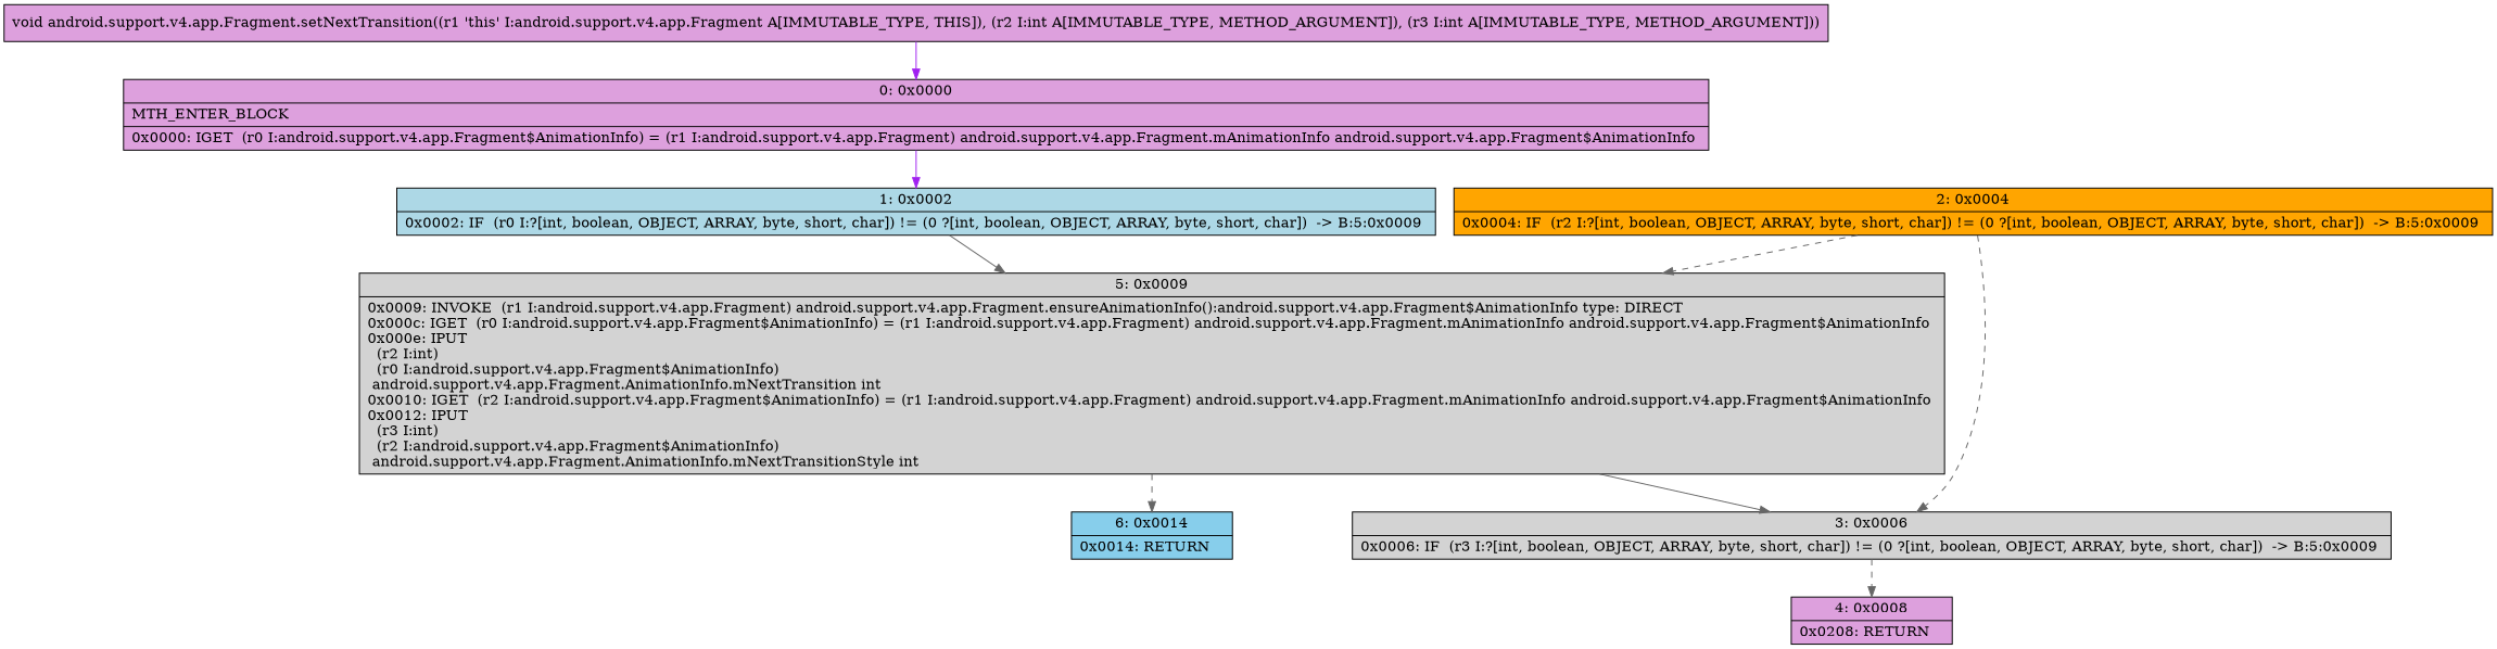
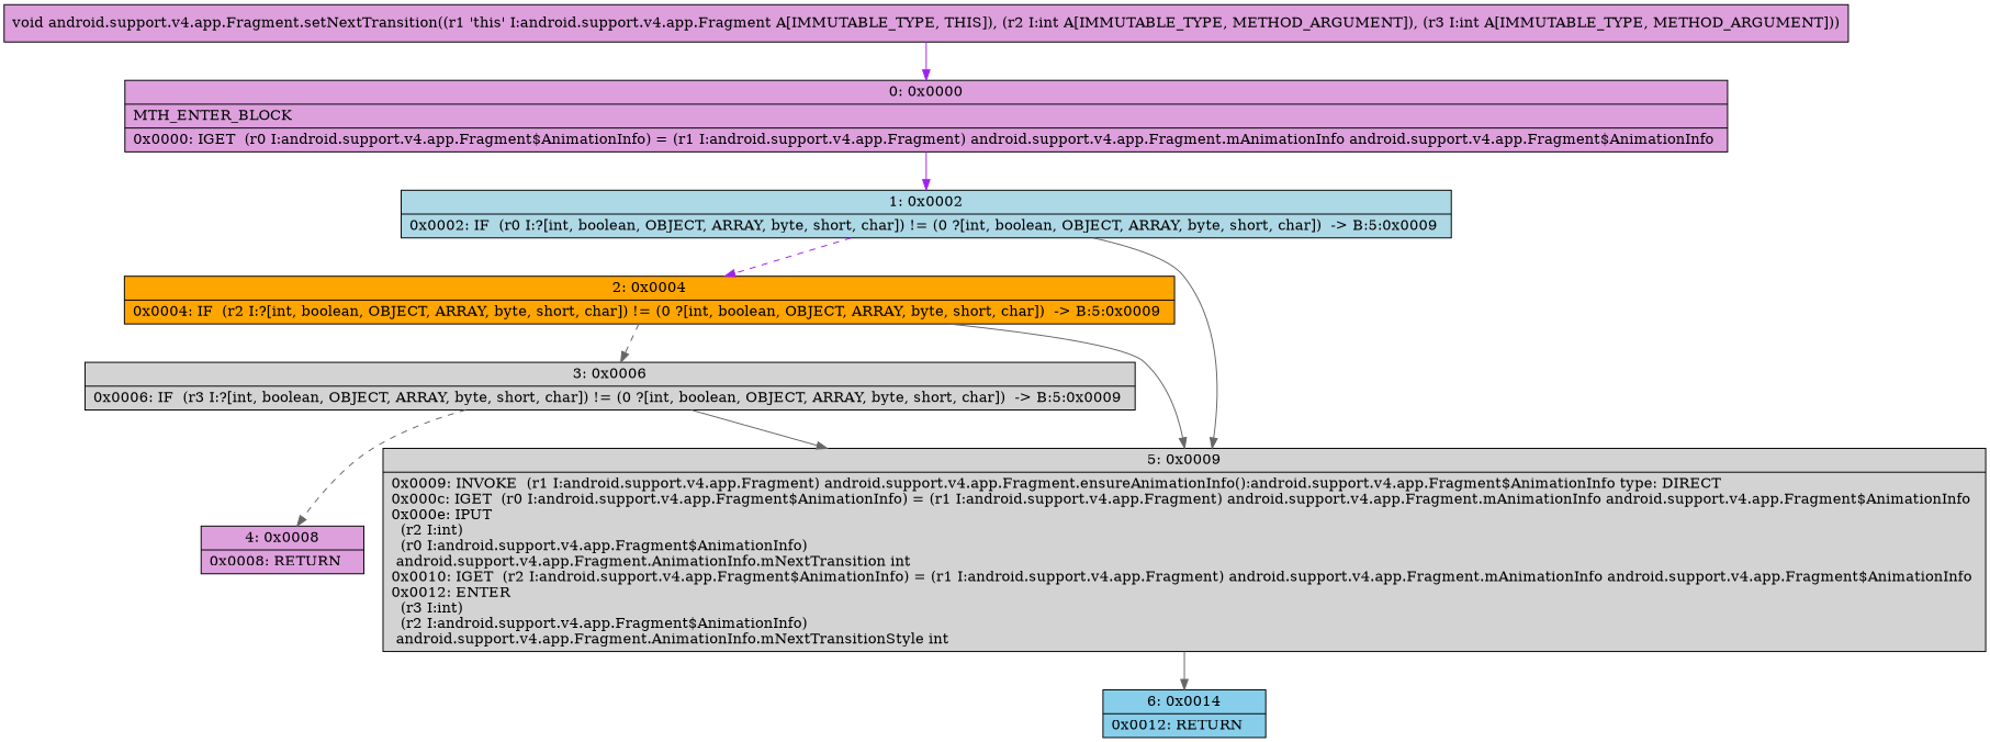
  digraph {
    node [fillcolor=plum shape=record style=filled]
    edge [color=gray40]
    n1 [label="{0\:\ 0x0000|MTH_ENTER_BLOCK\l|0x0000: IGET  (r0 I:android.support.v4.app.Fragment$AnimationInfo) = (r1 I:android.support.v4.app.Fragment) android.support.v4.app.Fragment.mAnimationInfo android.support.v4.app.Fragment$AnimationInfo \l}"]
    n2 [fillcolor=lightblue label="{1\:\ 0x0002|0x0002: IF  (r0 I:?[int, boolean, OBJECT, ARRAY, byte, short, char]) != (0 ?[int, boolean, OBJECT, ARRAY, byte, short, char])  \-\> B:5:0x0009 \l}"]
    n3 [fillcolor=orange label="{2\:\ 0x0004|0x0004: IF  (r2 I:?[int, boolean, OBJECT, ARRAY, byte, short, char]) != (0 ?[int, boolean, OBJECT, ARRAY, byte, short, char])  \-\> B:5:0x0009 \l}"]
-   n4 [fillcolor=lightgrey label="{5\:\ 0x0009|0x0009: INVOKE  (r1 I:android.support.v4.app.Fragment) android.support.v4.app.Fragment.ensureAnimationInfo():android.support.v4.app.Fragment$AnimationInfo type: DIRECT \l0x000c: IGET  (r0 I:android.support.v4.app.Fragment$AnimationInfo) = (r1 I:android.support.v4.app.Fragment) android.support.v4.app.Fragment.mAnimationInfo android.support.v4.app.Fragment$AnimationInfo \l0x000e: IPUT  \l  (r2 I:int)\l  (r0 I:android.support.v4.app.Fragment$AnimationInfo)\l android.support.v4.app.Fragment.AnimationInfo.mNextTransition int \l0x0010: IGET  (r2 I:android.support.v4.app.Fragment$AnimationInfo) = (r1 I:android.support.v4.app.Fragment) android.support.v4.app.Fragment.mAnimationInfo android.support.v4.app.Fragment$AnimationInfo \l0x0012: IPUT  \l  (r3 I:int)\l  (r2 I:android.support.v4.app.Fragment$AnimationInfo)\l android.support.v4.app.Fragment.AnimationInfo.mNextTransitionStyle int \l}"]
+   n4 [fillcolor=lightgrey label="{5\:\ 0x0009|0x0009: INVOKE  (r1 I:android.support.v4.app.Fragment) android.support.v4.app.Fragment.ensureAnimationInfo():android.support.v4.app.Fragment$AnimationInfo type: DIRECT \l0x000c: IGET  (r0 I:android.support.v4.app.Fragment$AnimationInfo) = (r1 I:android.support.v4.app.Fragment) android.support.v4.app.Fragment.mAnimationInfo android.support.v4.app.Fragment$AnimationInfo \l0x000e: IPUT  \l  (r2 I:int)\l  (r0 I:android.support.v4.app.Fragment$AnimationInfo)\l android.support.v4.app.Fragment.AnimationInfo.mNextTransition int \l0x0010: IGET  (r2 I:android.support.v4.app.Fragment$AnimationInfo) = (r1 I:android.support.v4.app.Fragment) android.support.v4.app.Fragment.mAnimationInfo android.support.v4.app.Fragment$AnimationInfo \l0x0012: ENTER  \l  (r3 I:int)\l  (r2 I:android.support.v4.app.Fragment$AnimationInfo)\l android.support.v4.app.Fragment.AnimationInfo.mNextTransitionStyle int \l}"]
    n5 [fillcolor=lightgrey label="{3\:\ 0x0006|0x0006: IF  (r3 I:?[int, boolean, OBJECT, ARRAY, byte, short, char]) != (0 ?[int, boolean, OBJECT, ARRAY, byte, short, char])  \-\> B:5:0x0009 \l}"]
-   n6 [fillcolor=skyblue label="{6\:\ 0x0014|0x0014: RETURN   \l}"]
-   n7 [label="{4\:\ 0x0008|0x0208: RETURN   \l}"]
+   n6 [fillcolor=skyblue label="{6\:\ 0x0014|0x0012: RETURN   \l}"]
+   n7 [label="{4\:\ 0x0008|0x0008: RETURN   \l}"]
    n8 [label="{void android.support.v4.app.Fragment.setNextTransition((r1 'this' I:android.support.v4.app.Fragment A[IMMUTABLE_TYPE, THIS]), (r2 I:int A[IMMUTABLE_TYPE, METHOD_ARGUMENT]), (r3 I:int A[IMMUTABLE_TYPE, METHOD_ARGUMENT])) }"]
    n1 -> n2 [color=purple]
+   n2 -> n3 [color=purple style=dashed]
    n2 -> n4
-   n3 -> n4 [style=dashed]
+   n3 -> n4
    n3 -> n5 [style=dashed]
-   n4 -> n6 [style=dashed]
-   n4 -> n5
+   n4 -> n6
+   n5 -> n4
    n5 -> n7 [style=dashed]
    n8 -> n1 [color=purple]
  }
